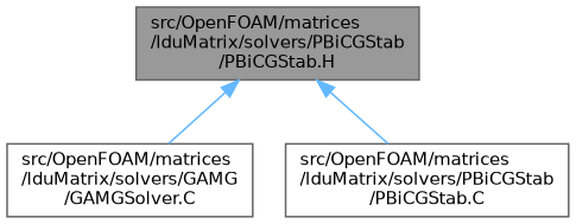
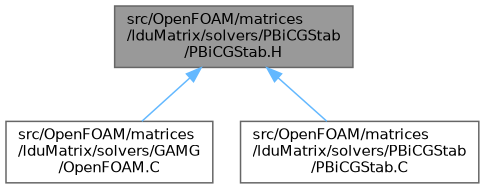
  digraph {
    node [color=grey40 fillcolor=white fontname=Helvetica fontsize=10 shape=box style=filled]
    edge [color=steelblue1 dir=back fontname=Helvetica fontsize=10 labelfontname=Helvetica labelfontsize=10 style=solid]
    n1 [color=gray40 fillcolor=grey60 fontcolor=black height=0.2 label="src/OpenFOAM/matrices\l/lduMatrix/solvers/PBiCGStab\l/PBiCGStab.H" width=0.4]
-   n2 [height=0.2 label="src/OpenFOAM/matrices\l/lduMatrix/solvers/GAMG\l/GAMGSolver.C" width=0.4]
+   n2 [height=0.2 label="src/OpenFOAM/matrices\l/lduMatrix/solvers/GAMG\l/OpenFOAM.C" width=0.4]
    n3 [height=0.2 label="src/OpenFOAM/matrices\l/lduMatrix/solvers/PBiCGStab\l/PBiCGStab.C" width=0.4]
    n1 -> n2
    n1 -> n3
  }
